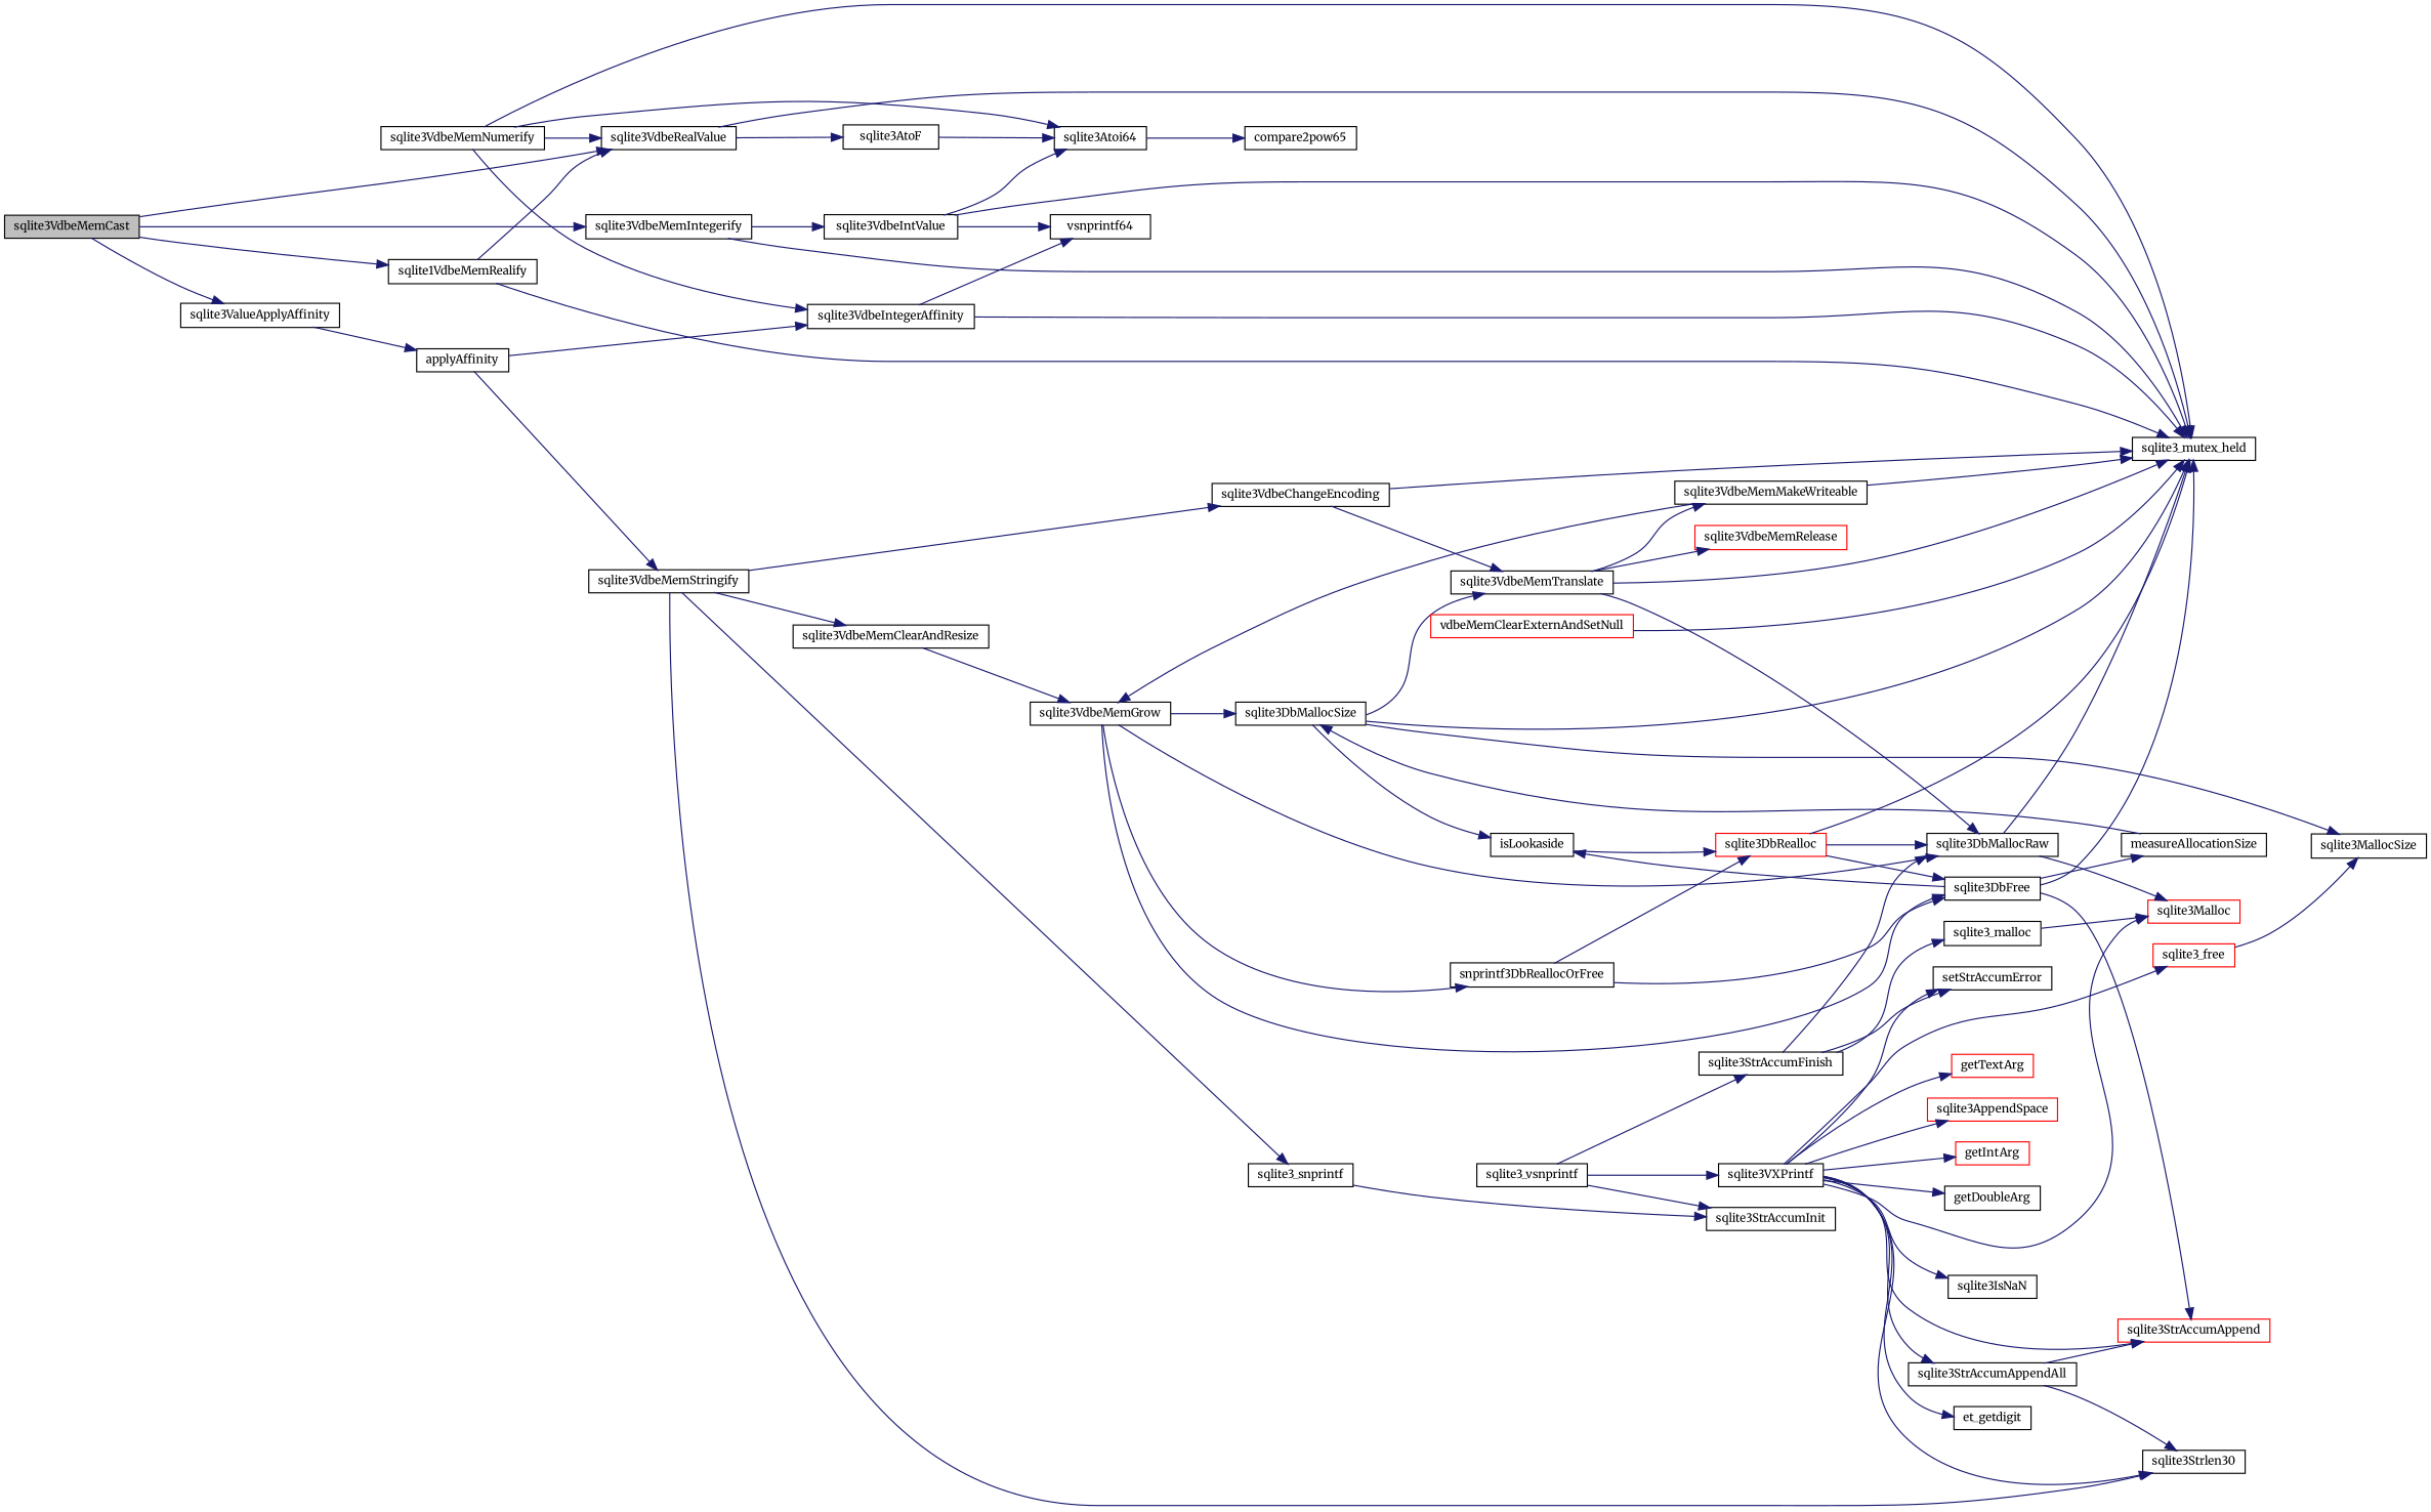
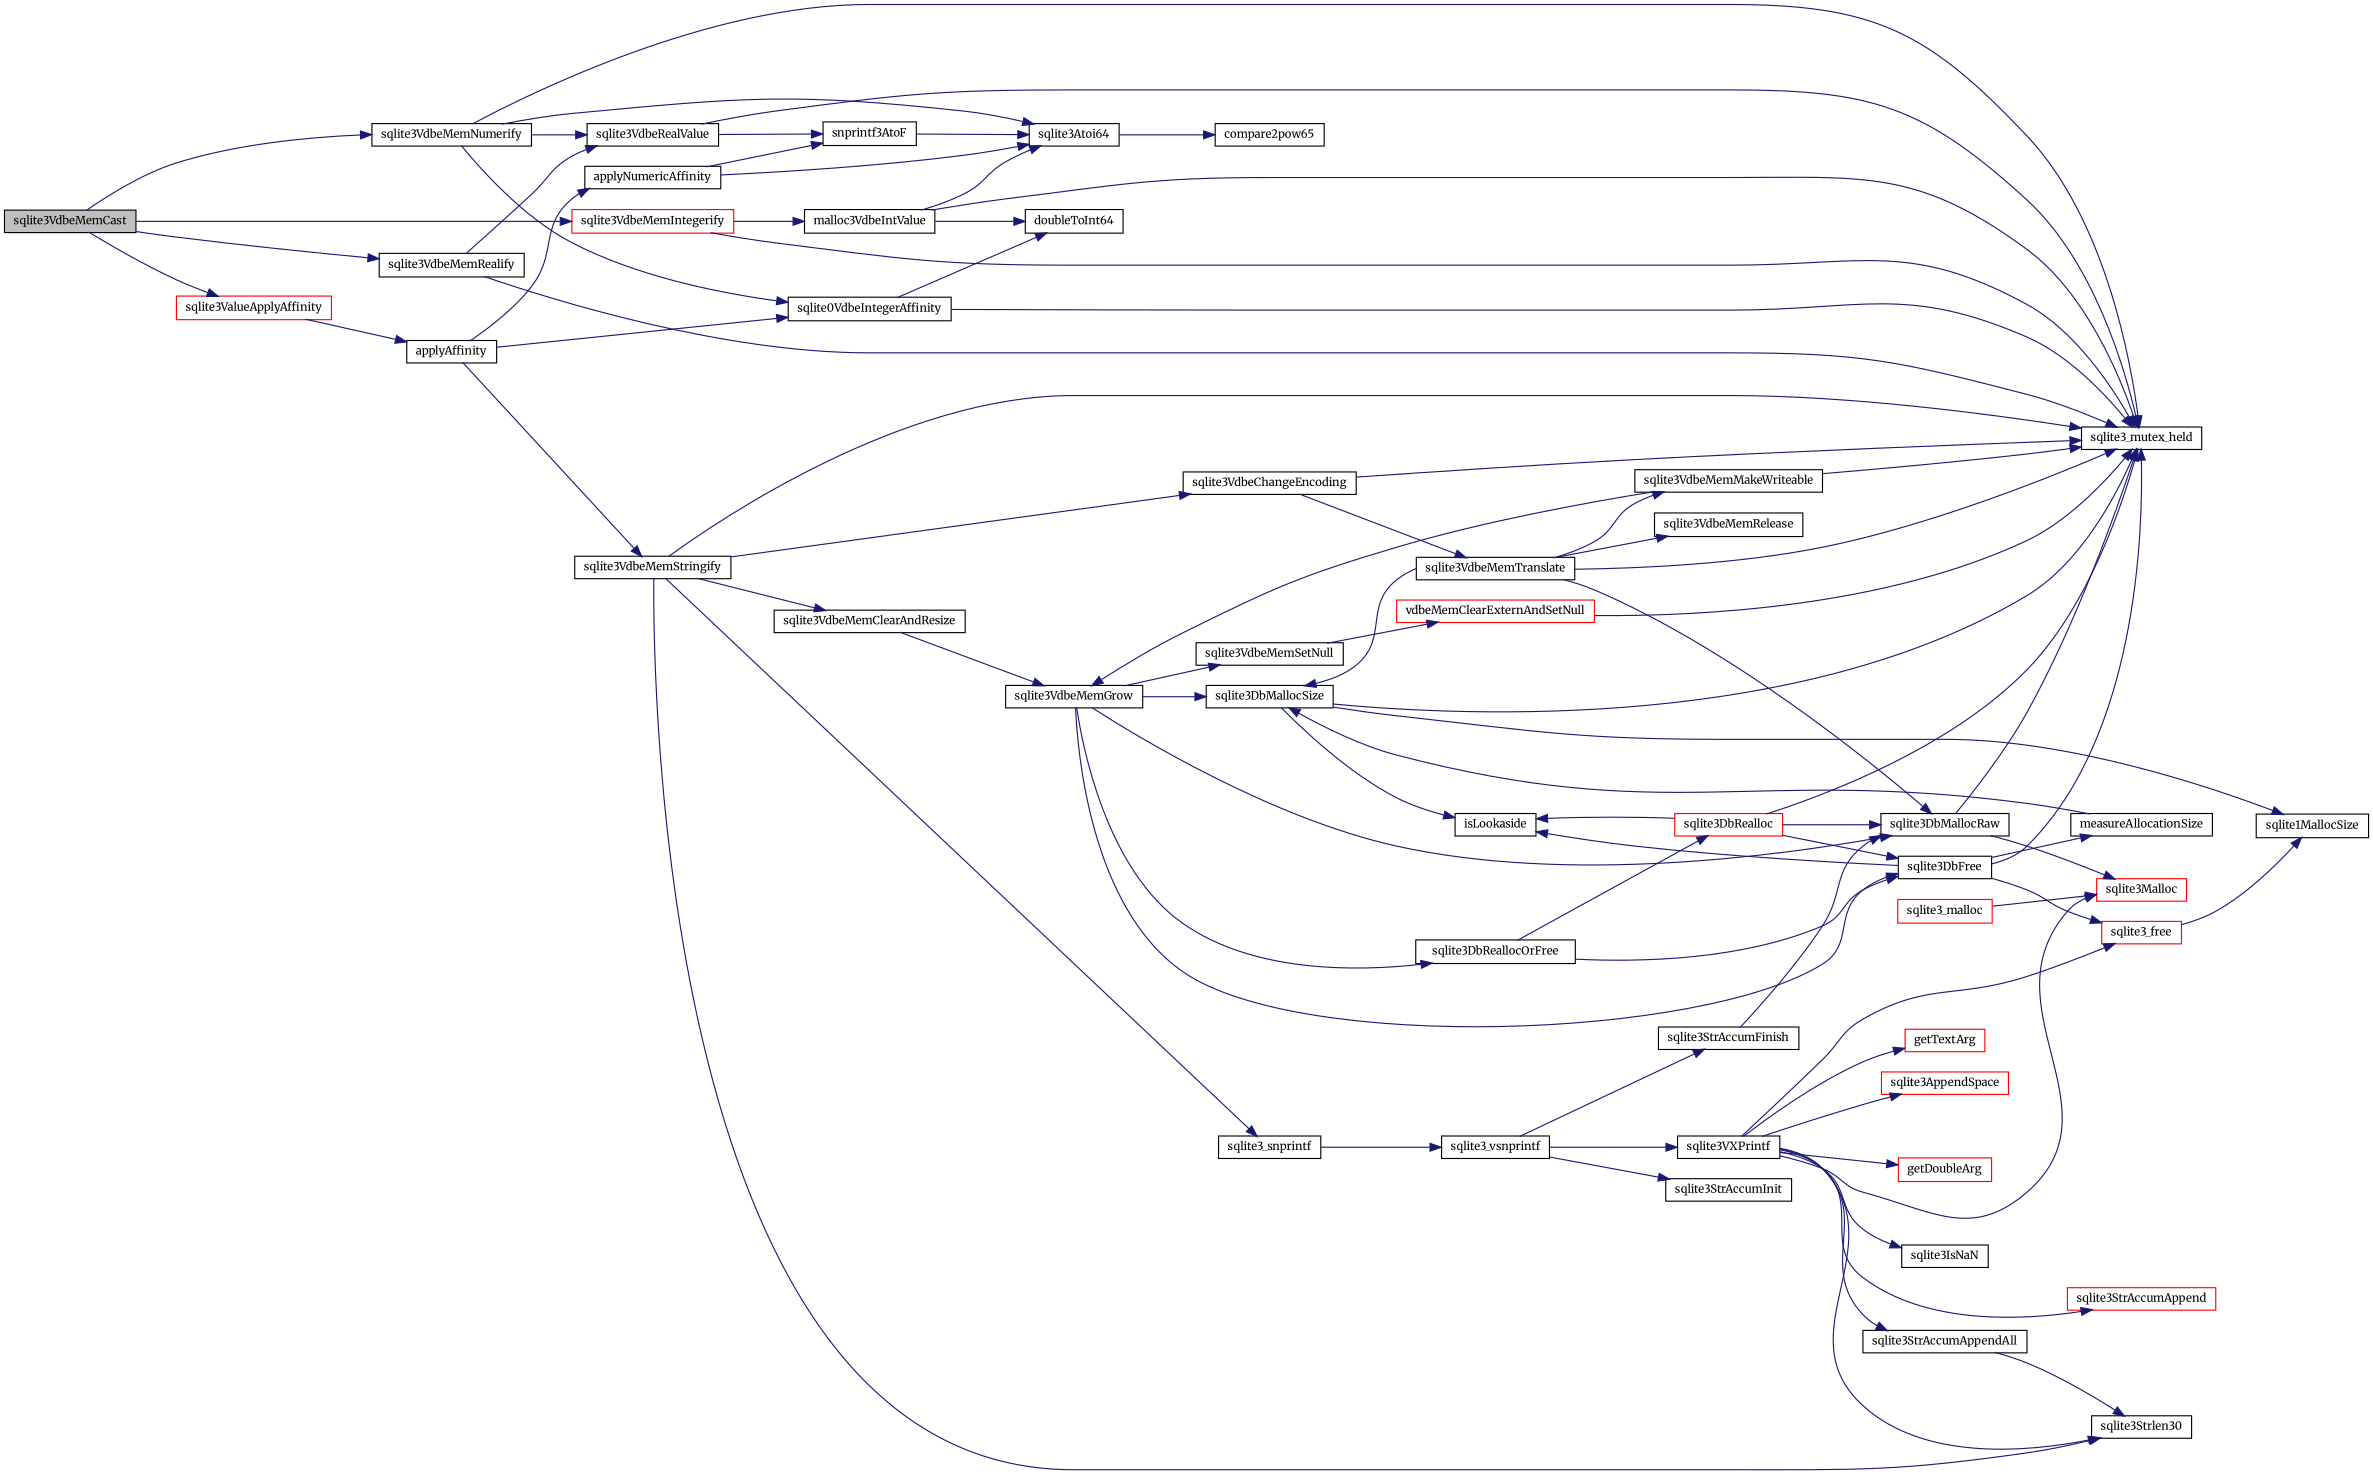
  digraph {
    fontname=Merriweather
    rankdir=LR
    node [color=black fillcolor=white fontname=Merriweather fontsize=10 shape=record style=filled]
    edge [color=midnightblue fontname=Merriweather fontsize=10 labelfontname=FreeSans labelfontsize=10 style=solid]
    n1 [fillcolor=grey75 fontcolor=black height=0.2 label=sqlite3VdbeMemCast width=0.4]
-   n2 [height=0.2 label=sqlite3ValueApplyAffinity width=0.4]
+   n2 [color=red height=0.2 label=sqlite3ValueApplyAffinity width=0.4]
    n3 [height=0.2 label=sqlite3VdbeMemNumerify width=0.4]
-   n4 [height=0.2 label=sqlite3VdbeMemIntegerify width=0.4]
-   n5 [height=0.2 label=sqlite1VdbeMemRealify width=0.4]
+   n4 [color=red height=0.2 label=sqlite3VdbeMemIntegerify width=0.4]
+   n5 [height=0.2 label=sqlite3VdbeMemRealify width=0.4]
    n6 [height=0.2 label=applyAffinity width=0.4]
-   n7 [height=0.2 label=sqlite3VdbeIntegerAffinity width=0.4]
+   n7 [height=0.2 label=sqlite0VdbeIntegerAffinity width=0.4]
    n8 [height=0.2 label=sqlite3Atoi64 width=0.4]
    n9 [height=0.2 label=sqlite3_mutex_held width=0.4]
    n10 [height=0.2 label=sqlite3VdbeRealValue width=0.4]
-   n11 [height=0.2 label=sqlite3VdbeIntValue width=0.4]
+   n11 [height=0.2 label=malloc3VdbeIntValue width=0.4]
+   n12 [height=0.2 label=applyNumericAffinity width=0.4]
    n13 [height=0.2 label=sqlite3VdbeMemStringify width=0.4]
-   n14 [height=0.2 label=sqlite3AtoF width=0.4]
-   n15 [height=0.2 label=vsnprintf64 width=0.4]
+   n14 [height=0.2 label=snprintf3AtoF width=0.4]
+   n15 [height=0.2 label=doubleToInt64 width=0.4]
    n16 [height=0.2 label=sqlite3VdbeMemClearAndResize width=0.4]
    n17 [height=0.2 label=sqlite3_snprintf width=0.4]
    n18 [height=0.2 label=sqlite3Strlen30 width=0.4]
    n19 [height=0.2 label=sqlite3VdbeChangeEncoding width=0.4]
    n20 [height=0.2 label=compare2pow65 width=0.4]
    n21 [height=0.2 label=sqlite3VdbeMemGrow width=0.4]
    n22 [height=0.2 label=sqlite3_vsnprintf width=0.4]
    n23 [height=0.2 label=sqlite3VdbeMemTranslate width=0.4]
    n24 [height=0.2 label=sqlite3DbMallocSize width=0.4]
-   n25 [height=0.2 label=snprintf3DbReallocOrFree width=0.4]
+   n25 [height=0.2 label=sqlite3DbReallocOrFree width=0.4]
    n26 [height=0.2 label=sqlite3DbMallocRaw width=0.4]
    n27 [height=0.2 label=sqlite3DbFree width=0.4]
-   n29 [height=0.2 label=sqlite3MallocSize width=0.4]
+   n28 [height=0.2 label=sqlite3VdbeMemSetNull width=0.4]
+   n29 [height=0.2 label=sqlite1MallocSize width=0.4]
    n30 [height=0.2 label=isLookaside width=0.4]
    n31 [color=red height=0.2 label=sqlite3DbRealloc width=0.4]
    n32 [color=red height=0.2 label=sqlite3Malloc width=0.4]
    n33 [height=0.2 label=measureAllocationSize width=0.4]
    n34 [color=red height=0.2 label=sqlite3_free width=0.4]
    n35 [color=red height=0.2 label=vdbeMemClearExternAndSetNull width=0.4]
    n36 [height=0.2 label=sqlite3StrAccumInit width=0.4]
    n37 [height=0.2 label=sqlite3VXPrintf width=0.4]
    n38 [height=0.2 label=sqlite3StrAccumFinish width=0.4]
    n39 [color=red height=0.2 label=sqlite3StrAccumAppend width=0.4]
-   n40 [color=red height=0.2 label=getIntArg width=0.4]
-   n41 [height=0.2 label=setStrAccumError width=0.4]
-   n42 [height=0.2 label=getDoubleArg width=0.4]
+   n42 [color=red height=0.2 label=getDoubleArg width=0.4]
    n43 [height=0.2 label=sqlite3IsNaN width=0.4]
-   n44 [height=0.2 label=et_getdigit width=0.4]
    n45 [color=red height=0.2 label=getTextArg width=0.4]
    n46 [height=0.2 label=sqlite3StrAccumAppendAll width=0.4]
    n47 [color=red height=0.2 label=sqlite3AppendSpace width=0.4]
-   n48 [height=0.2 label=sqlite3_malloc width=0.4]
+   n48 [color=red height=0.2 label=sqlite3_malloc width=0.4]
    n49 [height=0.2 label=sqlite3VdbeMemMakeWriteable width=0.4]
-   n50 [color=red height=0.2 label=sqlite3VdbeMemRelease width=0.4]
+   n50 [height=0.2 label=sqlite3VdbeMemRelease width=0.4]
    n1 -> n2
-   n1 -> n10
+   n1 -> n3
    n1 -> n4
    n1 -> n5
    n2 -> n6
    n3 -> n7
    n3 -> n8
    n3 -> n9
    n3 -> n10
    n4 -> n9
    n4 -> n11
    n5 -> n9
    n5 -> n10
    n6 -> n7
+   n6 -> n12
    n6 -> n13
    n7 -> n9
    n7 -> n15
    n8 -> n20
    n10 -> n9
    n10 -> n14
    n11 -> n8
    n11 -> n9
    n11 -> n15
+   n12 -> n8
+   n12 -> n14
+   n13 -> n9
    n13 -> n16
    n13 -> n17
    n13 -> n18
    n13 -> n19
    n14 -> n8
    n16 -> n21
-   n17 -> n36
+   n17 -> n22
    n19 -> n9
    n19 -> n23
    n21 -> n24
    n21 -> n25
    n21 -> n26
    n21 -> n27
+   n21 -> n28
    n22 -> n36
    n22 -> n37
    n22 -> n38
    n23 -> n9
-   n24 -> n23
+   n23 -> n24
    n23 -> n26
    n23 -> n49
    n23 -> n50
    n24 -> n9
    n24 -> n29
    n24 -> n30
    n25 -> n27
    n25 -> n31
    n26 -> n9
    n26 -> n32
    n27 -> n9
    n27 -> n30
    n27 -> n33
-   n27 -> n39
+   n27 -> n34
+   n28 -> n35
    n31 -> n9
    n31 -> n26
    n31 -> n27
-   n30 -> n31
+   n31 -> n30
    n33 -> n24
    n34 -> n29
    n35 -> n9
    n37 -> n18
    n37 -> n32
    n37 -> n34
    n37 -> n39
-   n37 -> n40
-   n37 -> n41
    n37 -> n42
    n37 -> n43
-   n37 -> n44
    n37 -> n45
    n37 -> n46
    n37 -> n47
    n38 -> n26
-   n38 -> n41
-   n38 -> n48
    n46 -> n18
-   n46 -> n39
    n48 -> n32
    n49 -> n9
    n49 -> n21
  }
